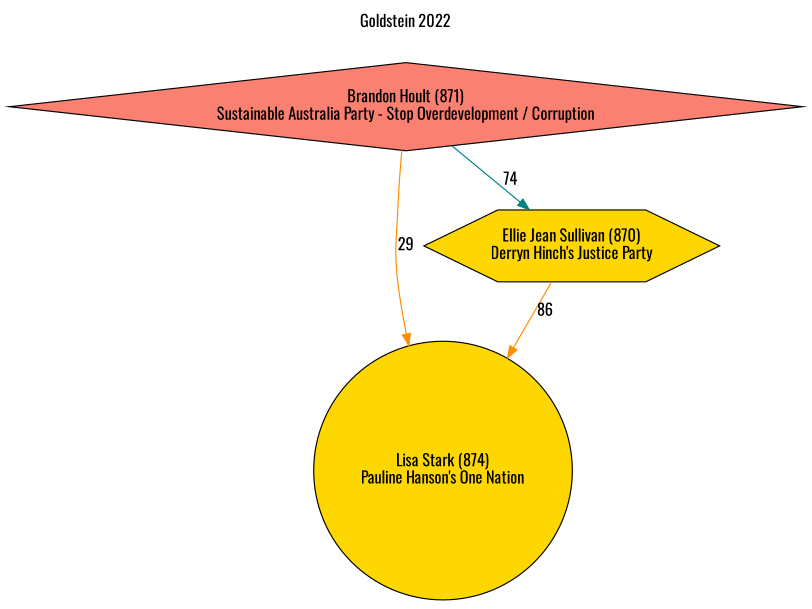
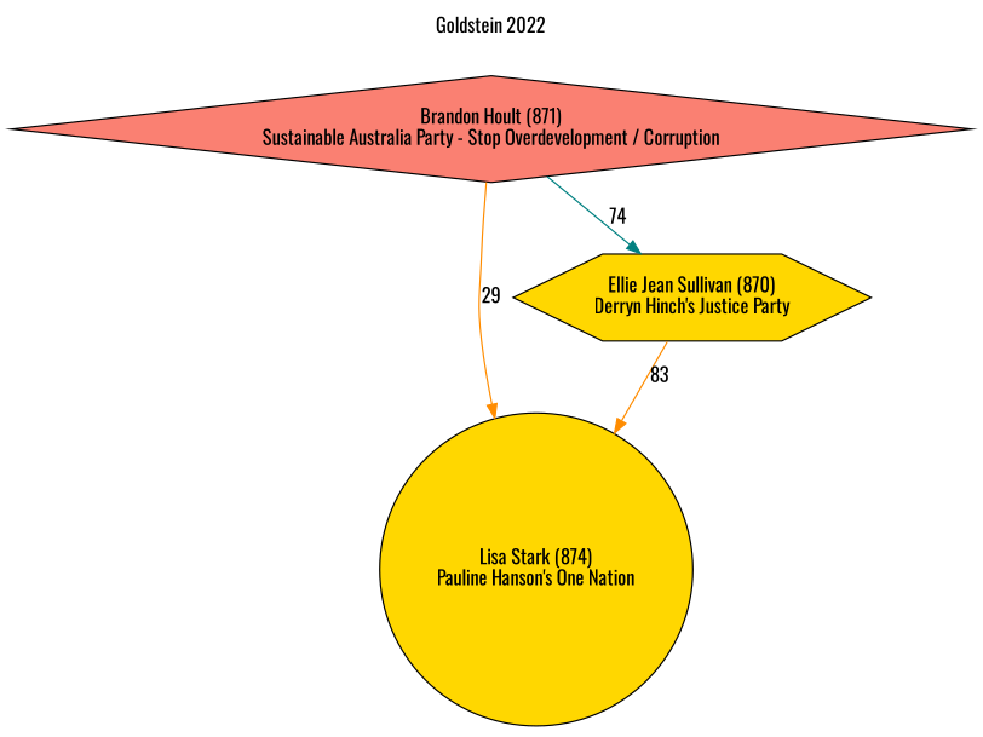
  digraph {
    label="Goldstein 2022"
    labelloc=t
    mclimit=2
    fontname=Oswald
    node [style=filled fillcolor=gold fontname=Oswald]
    edge [color=darkorange fontname=Oswald]
    n1 [label="Lisa Stark (874)\nPauline Hanson's One Nation" shape=circle]
    n2 [label="Ellie Jean Sullivan (870)\nDerryn Hinch's Justice Party" shape=hexagon]
    n3 [label="Brandon Hoult (871)\nSustainable Australia Party - Stop Overdevelopment / Corruption" shape=diamond fillcolor=salmon]
-   n2 -> n1 [label=86]
+   n2 -> n1 [label=83]
    n3 -> n1 [label=29]
    n3 -> n2 [label=74 color=teal]
  }
